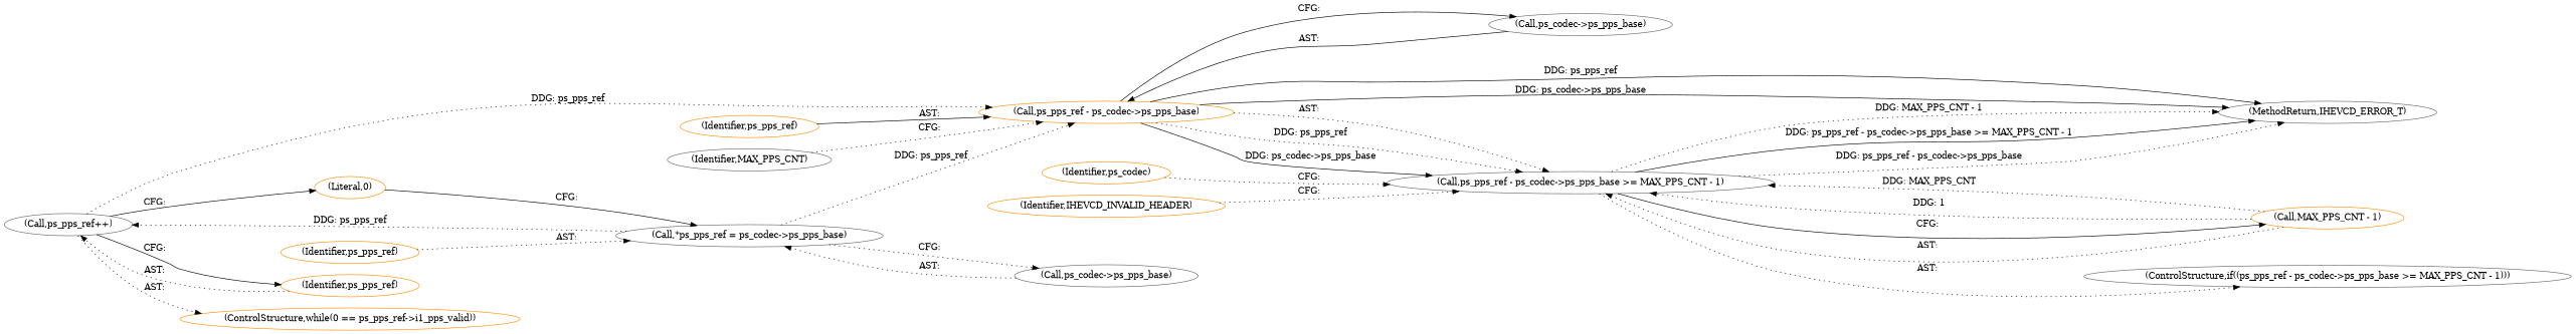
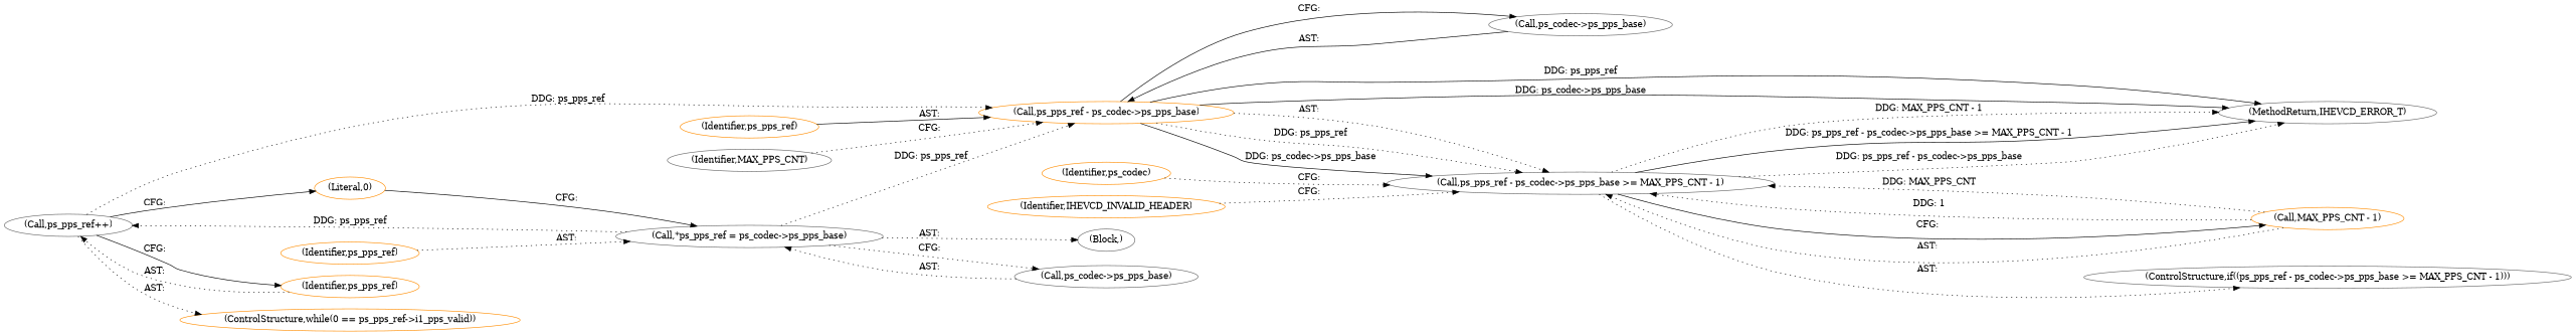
  digraph {
    rankdir=LR
    node [color=gray40]
    edge [style=dotted]
    n1 [label="(Call,ps_pps_ref++)"]
    n2 [color=darkorange label="(Call,ps_pps_ref - ps_codec->ps_pps_base)"]
    n3 [color=darkorange label="(Identifier,ps_pps_ref)"]
    n4 [color=darkorange label="(ControlStructure,while(0 == ps_pps_ref->i1_pps_valid))"]
    n5 [color=darkorange label="(Literal,0)"]
    n6 [label="(Call,ps_pps_ref - ps_codec->ps_pps_base >= MAX_PPS_CNT - 1)"]
    n7 [label="(MethodReturn,IHEVCD_ERROR_T)"]
    n8 [label="(Call,ps_codec->ps_pps_base)"]
    n9 [label="(Call,*ps_pps_ref = ps_codec->ps_pps_base)"]
+   n10 [label="(Block,)"]
    n11 [label="(Call,ps_codec->ps_pps_base)"]
    n12 [label="(ControlStructure,if((ps_pps_ref - ps_codec->ps_pps_base >= MAX_PPS_CNT - 1)))"]
    n13 [color=darkorange label="(Call,MAX_PPS_CNT - 1)"]
    n14 [color=darkorange label="(Identifier,ps_codec)"]
    n15 [color=darkorange label="(Identifier,IHEVCD_INVALID_HEADER)"]
    n16 [color=darkorange label="(Identifier,ps_pps_ref)"]
    n17 [color=darkorange label="(Identifier,ps_pps_ref)"]
    n18 [label="(Identifier,MAX_PPS_CNT)"]
    n1 -> n2 [label="DDG: ps_pps_ref"]
    n1 -> n3 [label="CFG: " style=solid]
    n1 -> n4 [label="AST: "]
    n1 -> n5 [label="CFG: " style=solid]
    n2 -> n6 [label="AST: "]
    n2 -> n6 [label="DDG: ps_pps_ref"]
    n2 -> n6 [label="DDG: ps_codec->ps_pps_base" style=solid]
    n2 -> n7 [label="DDG: ps_pps_ref" style=solid]
    n2 -> n7 [label="DDG: ps_codec->ps_pps_base" style=solid]
    n2 -> n8 [label="CFG: " style=solid]
    n3 -> n1 [label="AST: "]
    n5 -> n9 [label="CFG: " style=solid]
    n6 -> n7 [label="DDG: MAX_PPS_CNT - 1"]
    n6 -> n7 [label="DDG: ps_pps_ref - ps_codec->ps_pps_base >= MAX_PPS_CNT - 1" style=solid]
    n6 -> n7 [label="DDG: ps_pps_ref - ps_codec->ps_pps_base"]
    n6 -> n12 [label="AST: "]
    n6 -> n13 [label="CFG: " style=solid]
    n8 -> n2 [label="AST: " style=solid]
    n9 -> n1 [label="DDG: ps_pps_ref"]
    n9 -> n2 [label="DDG: ps_pps_ref"]
+   n9 -> n10 [label="AST: "]
    n9 -> n11 [label="CFG: "]
    n11 -> n9 [label="AST: "]
    n13 -> n6 [label="AST: "]
    n13 -> n6 [label="DDG: MAX_PPS_CNT"]
    n13 -> n6 [label="DDG: 1"]
    n14 -> n6 [label="CFG: "]
    n15 -> n6 [label="CFG: "]
    n16 -> n9 [label="AST: "]
    n17 -> n2 [label="AST: " style=solid]
    n18 -> n2 [label="CFG: "]
  }
